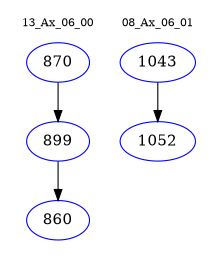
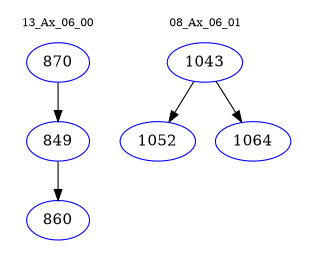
  digraph {
    node [color=blue]
    edge [color=black]
-   n1 [label=899]
+   n1 [label=849]
    n2 [label=860]
    n3 [label=870]
    n4 [label=1043]
    n5 [label=1052]
+   n6 [label=1064]
    subgraph cluster_1 {
      color=white
      fontsize=10
      label="13_Ax_06_00"
      n1
      n2
      n3
    }
    subgraph cluster_2 {
      color=white
      fontsize=10
      label="08_Ax_06_01"
      n4
      n5
+     n6
    }
    n1 -> n2
    n3 -> n1
    n4 -> n5
+   n4 -> n6
  }
